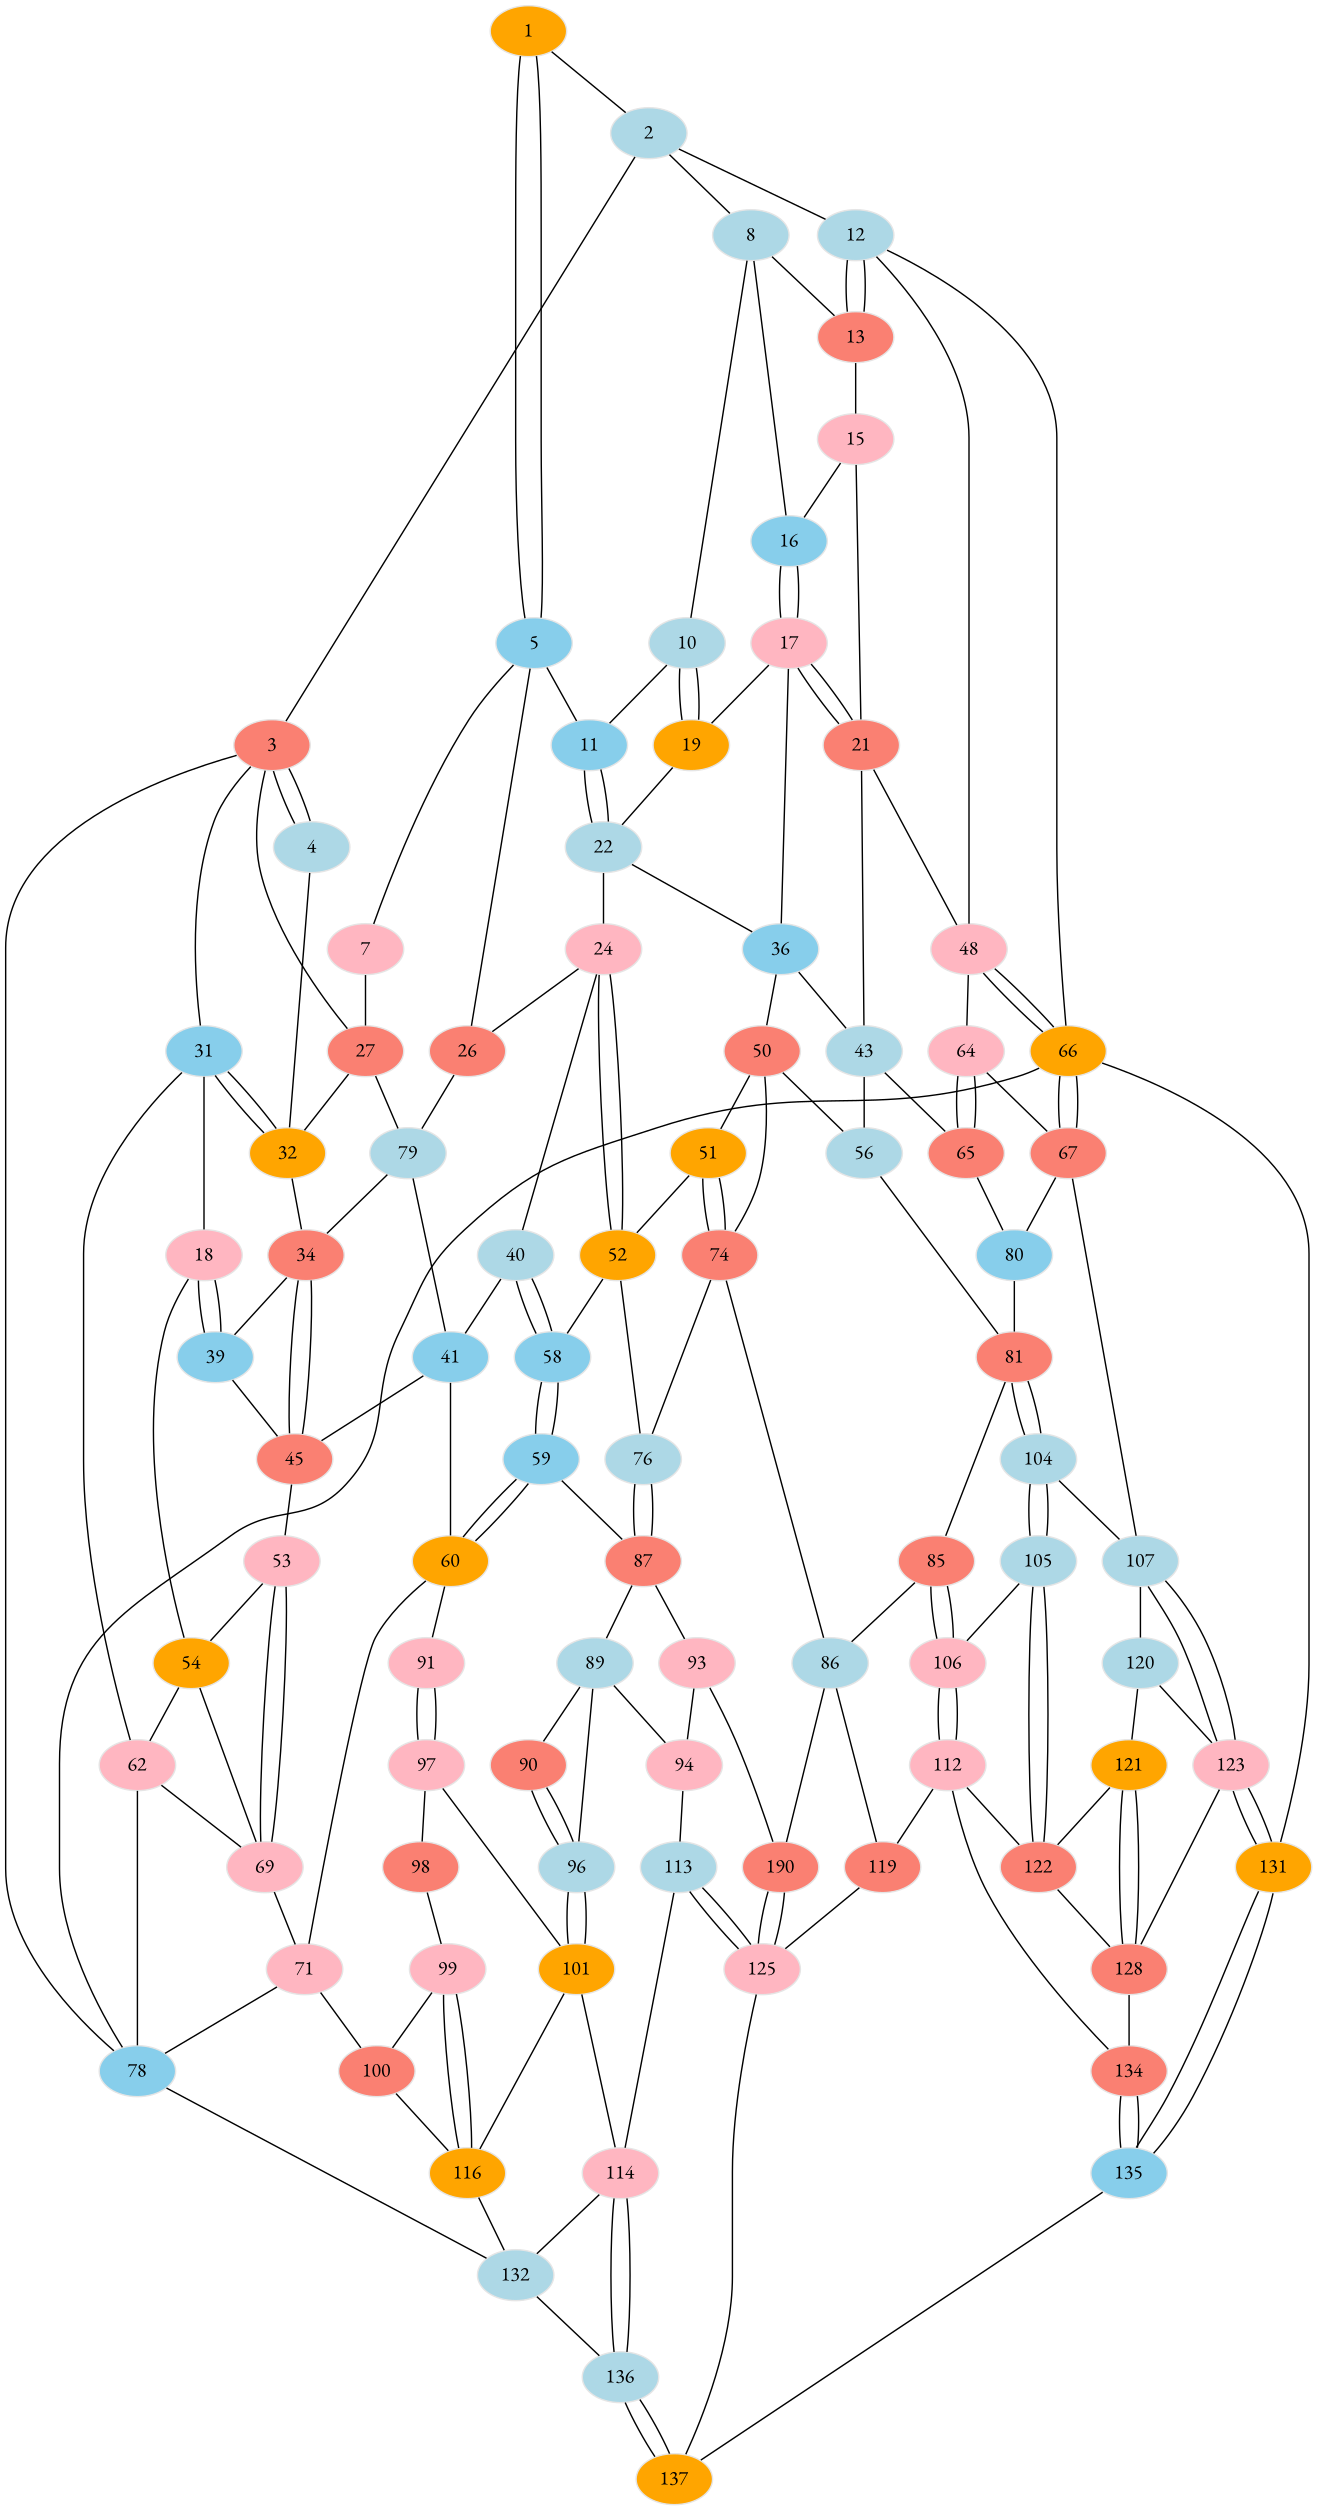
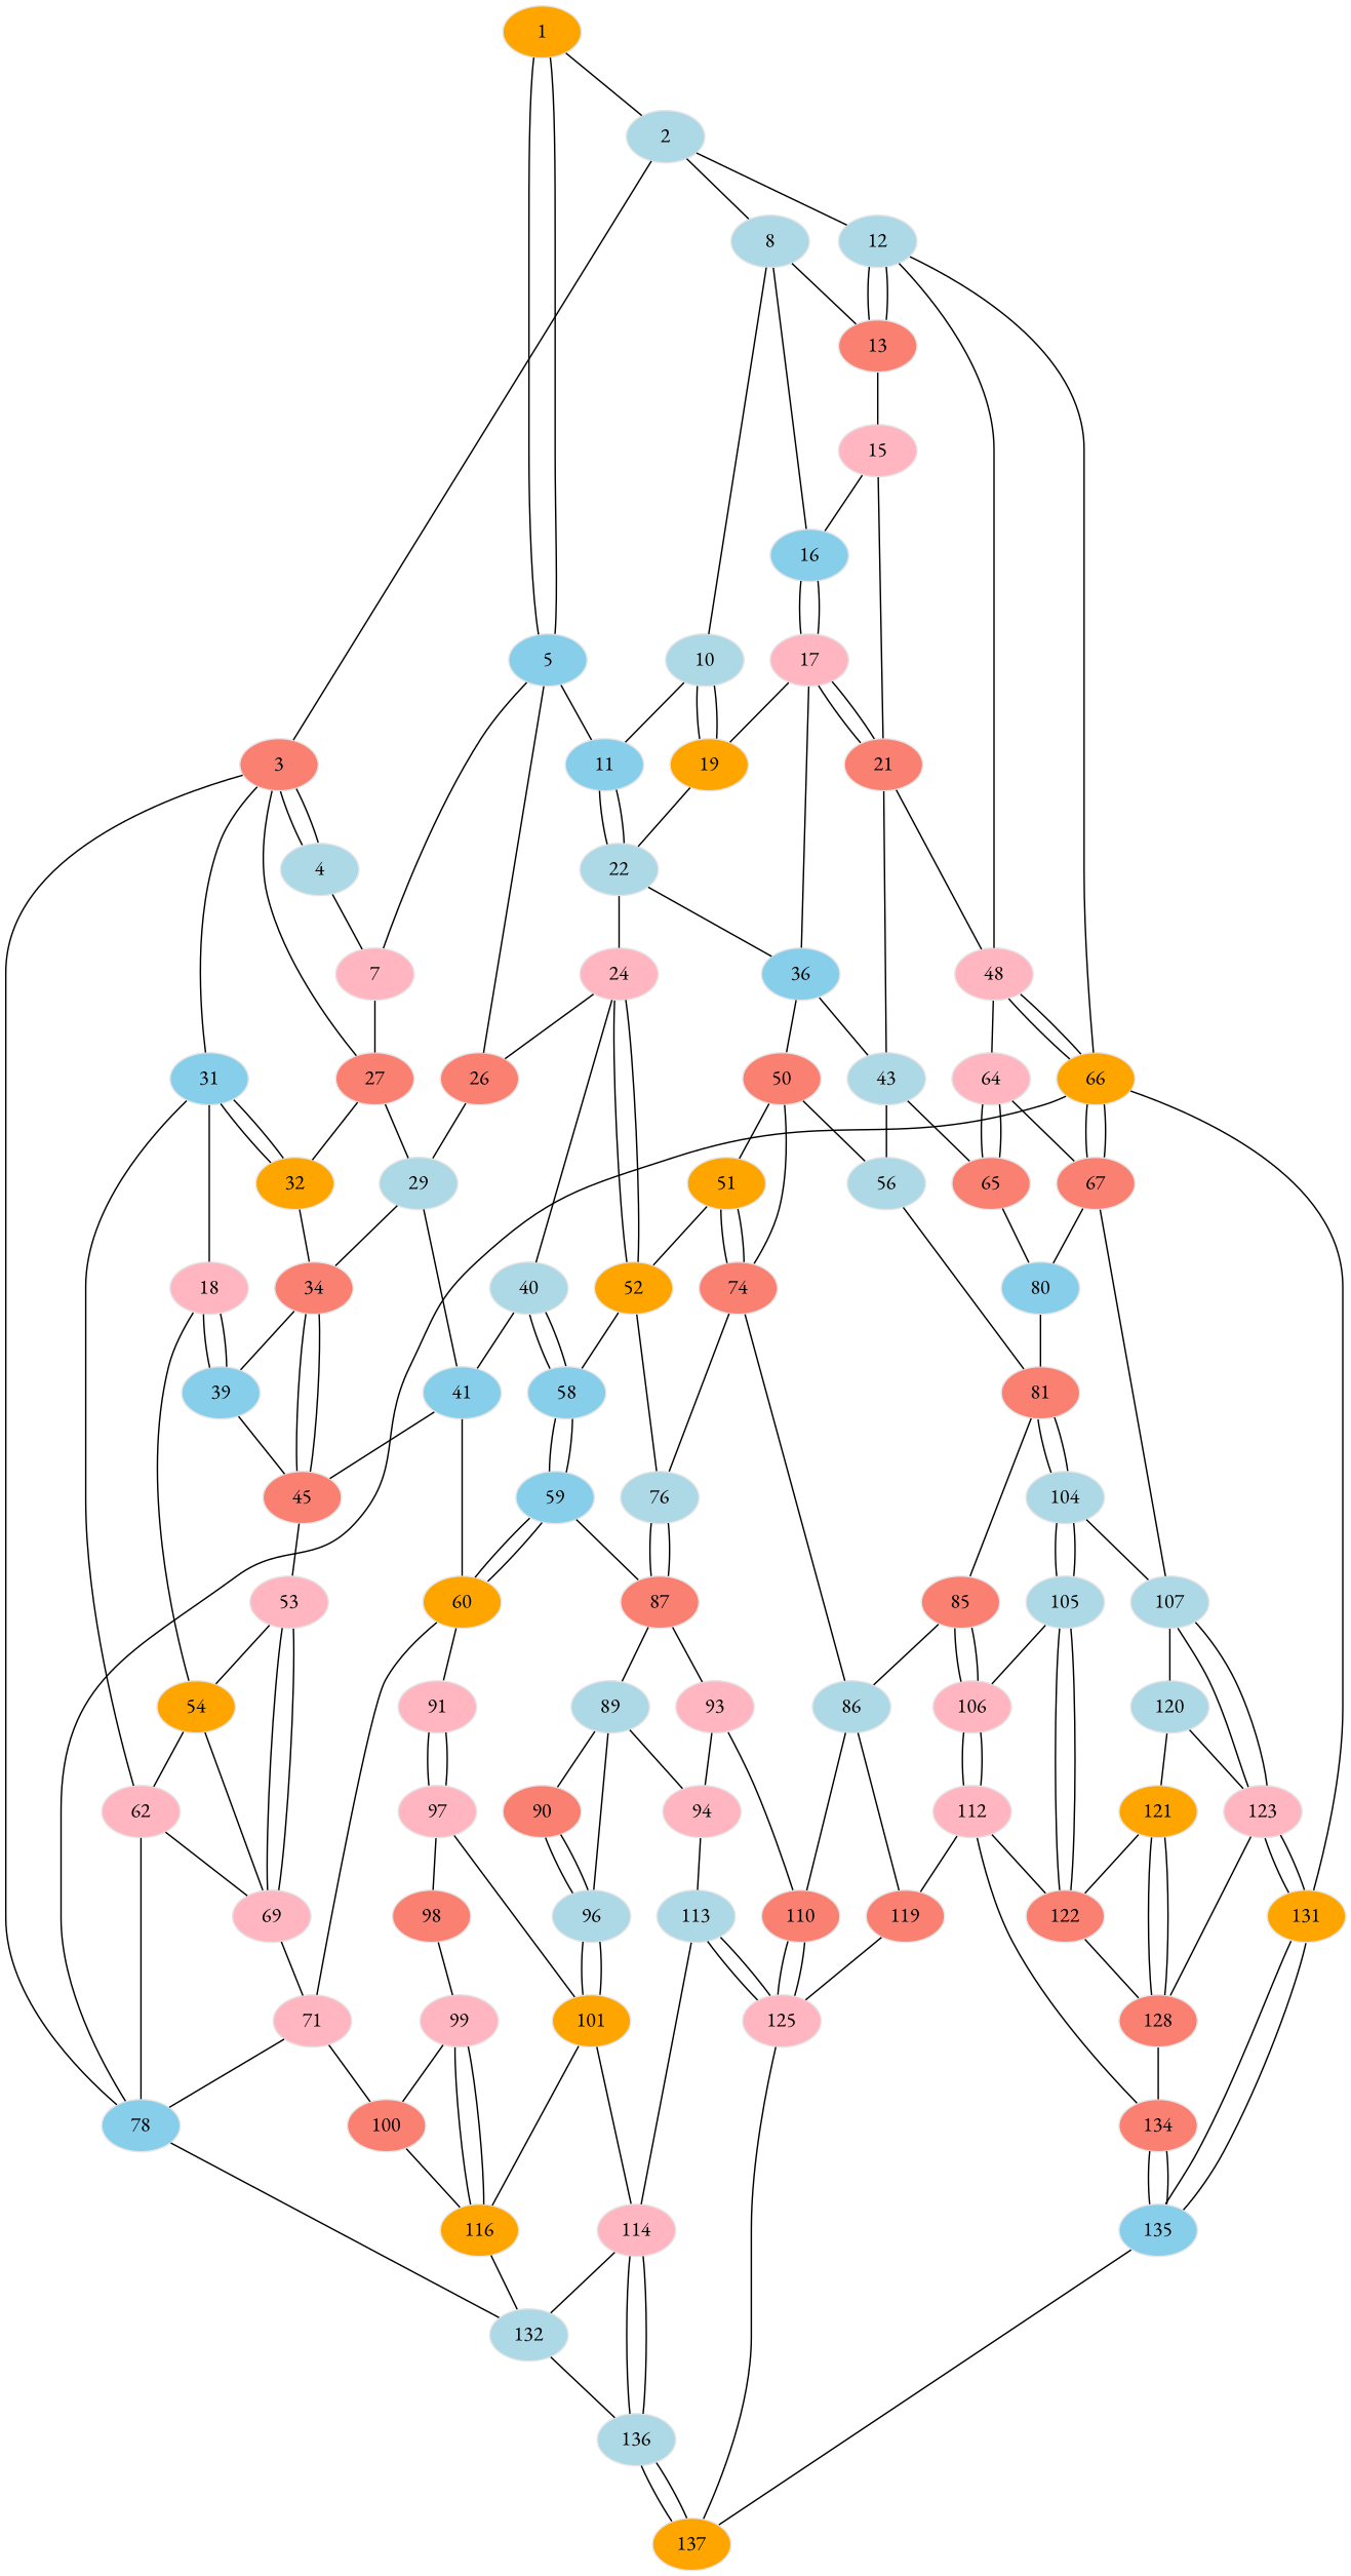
  graph {
    fontname="EB Garamond"
    node [color=gray90 fillcolor=salmon fontname="EB Garamond" style=filled]
    edge [fontname="EB Garamond"]
    1 [fillcolor=orange]
    2 [fillcolor=lightblue]
    5 [fillcolor=skyblue super="+6"]
    3 [super="+28"]
    8 [fillcolor=lightblue super="+9"]
    12 [fillcolor=lightblue]
    7 [fillcolor=lightpink]
    11 [fillcolor=skyblue]
    26
    4 [fillcolor=lightblue]
    27 [super="+30"]
    31 [fillcolor=skyblue super="+37"]
    78 [fillcolor=skyblue super="+79"]
    10 [fillcolor=lightblue]
    13 [super="+14"]
    16 [fillcolor=skyblue]
    48 [fillcolor=lightpink super="+49"]
    66 [fillcolor=orange super="+84"]
-   29 [fillcolor=lightblue super="+33" label=79]
+   29 [fillcolor=lightblue super="+33"]
    32 [fillcolor=orange]
    n21 [fillcolor=lightpink label=18]
    62 [fillcolor=lightpink super="+77"]
    132 [fillcolor=lightblue super="+133"]
    22 [fillcolor=lightblue super="+23"]
    19 [fillcolor=orange]
    15 [fillcolor=lightpink super="+20"]
    17 [fillcolor=lightpink super="+18"]
    36 [fillcolor=skyblue super="+44"]
    24 [fillcolor=lightpink super="+25"]
    64 [fillcolor=lightpink super="+68"]
    67 [super="+83"]
    131 [fillcolor=orange]
    21 [super="+42"]
    43 [fillcolor=lightblue super="+55"]
    50 [super="+57"]
    56 [fillcolor=lightblue]
    65 [super="+73"]
    40 [fillcolor=lightblue]
    52 [fillcolor=orange super="+63"]
    41 [fillcolor=skyblue super="+46"]
    58 [fillcolor=skyblue]
    76 [fillcolor=lightblue]
    34 [super="+35"]
    39 [fillcolor=skyblue]
    45 [super="+47"]
    60 [fillcolor=orange super="+70"]
    54 [fillcolor=orange super="+61"]
    69 [fillcolor=lightpink super="+72"]
    53 [fillcolor=lightpink]
    51 [fillcolor=orange]
    74 [super="+75"]
    59 [fillcolor=skyblue]
    71 [fillcolor=lightpink super="+92"]
    91 [fillcolor=lightpink]
    81 [super="+82"]
    80 [fillcolor=skyblue]
    86 [fillcolor=lightblue super="+109"]
    87 [super="+88"]
    85
    104 [fillcolor=lightblue]
    89 [fillcolor=lightblue super="+95"]
    93 [fillcolor=lightpink super="+111"]
    100
    97 [fillcolor=lightpink super="+103"]
    107 [fillcolor=lightblue super="+108"]
    135 [fillcolor=skyblue]
    120 [fillcolor=lightblue]
    123 [fillcolor=lightpink super="+124"]
    116 [fillcolor=orange super="+130"]
-   110 [label=190]
+   110
    119
    136 [fillcolor=lightblue]
    106 [fillcolor=lightpink]
    105 [fillcolor=lightblue]
    n75 [fillcolor=lightpink label=112 super="+118"]
    125 [fillcolor=lightpink super="+126"]
    90
    94 [fillcolor=lightpink super="+112"]
    96 [fillcolor=lightblue]
    113 [fillcolor=lightblue]
    101 [fillcolor=orange super="+102"]
    98
    114 [fillcolor=lightpink super="+115"]
    99 [fillcolor=lightpink]
    122 [super="+127"]
    128 [super="+129"]
    134
    121 [fillcolor=orange]
    137 [fillcolor=orange]
    1 -- 2
    1 -- 5
    1 -- 5
    2 -- 3
    2 -- 8
    2 -- 12
    5 -- 7
    5 -- 11
    5 -- 26
    3 -- 4
    3 -- 4
    3 -- 27
    3 -- 31
    3 -- 78
    8 -- 10
    8 -- 13
    8 -- 16
    12 -- 13
    12 -- 13
    12 -- 48
    12 -- 66
    7 -- 27
    11 -- 22
    11 -- 22
    26 -- 29
-   4 -- 32
+   4 -- 7
    27 -- 29
    27 -- 32
    31 -- 32
    31 -- 32
    31 -- n21
    31 -- 62
    78 -- 132
    10 -- 11
    10 -- 19
    10 -- 19
    13 -- 15 [weight=2]
    16 -- 17
    16 -- 17
    48 -- 66
    48 -- 66
    48 -- 64
    66 -- 78
    66 -- 67
    66 -- 67
    66 -- 131
    29 -- 41
    29 -- 34
    32 -- 34
    n21 -- 39
    n21 -- 39
    n21 -- 54
    62 -- 78
    62 -- 69
    132 -- 136
    22 -- 36
    22 -- 24
    19 -- 22
    15 -- 16
    15 -- 21
    17 -- 19
    17 -- 36
    17 -- 21
    17 -- 21
    36 -- 43
    36 -- 50
    24 -- 26
    24 -- 40
    24 -- 52
    24 -- 52
    64 -- 67
    64 -- 65 [weight=2]
    64 -- 65
    67 -- 80
    67 -- 107
    131 -- 135
    131 -- 135
    21 -- 48
    21 -- 43
    43 -- 56
    43 -- 65
    50 -- 56
    50 -- 51
    50 -- 74
    56 -- 81
    65 -- 80
    40 -- 41
    40 -- 58
    40 -- 58
    52 -- 58
    52 -- 76
    41 -- 45
    41 -- 60
    58 -- 59
    58 -- 59
    76 -- 87
    76 -- 87
    34 -- 39
    34 -- 45
    34 -- 45
    39 -- 45
    45 -- 53
    60 -- 71
    60 -- 91
    54 -- 62
    54 -- 69
    69 -- 71
    53 -- 54
    53 -- 69
    53 -- 69
    51 -- 52
    51 -- 74
    51 -- 74
    74 -- 76
    74 -- 86
    59 -- 60
    59 -- 60
    59 -- 87
    71 -- 78
    71 -- 100
    91 -- 97
    91 -- 97
    81 -- 85
    81 -- 104
    81 -- 104
    80 -- 81
    86 -- 110
    86 -- 119
    87 -- 89
    87 -- 93
    85 -- 86
    85 -- 106
    85 -- 106
    104 -- 107
    104 -- 105
    104 -- 105
    89 -- 90
    89 -- 94
    89 -- 96
    93 -- 110
    93 -- 94 [weight=2]
    100 -- 116
    97 -- 101
    97 -- 98 [weight=2]
    107 -- 120
    107 -- 123
    107 -- 123
    135 -- 137
    120 -- 123
    120 -- 121
    123 -- 131
    123 -- 131
    123 -- 128
    116 -- 132
    110 -- 125
    110 -- 125
    119 -- 125
    136 -- 137
    136 -- 137
    106 -- n75
    106 -- n75
    105 -- 106
    105 -- 122
    105 -- 122
    n75 -- 119
    n75 -- 122
    n75 -- 134
    125 -- 137
    90 -- 96
    90 -- 96
    94 -- 113
    96 -- 101
    96 -- 101
    113 -- 125
    113 -- 125
    113 -- 114
    101 -- 116
    101 -- 114
    98 -- 99
    114 -- 132
    114 -- 136
    114 -- 136
    99 -- 100
    99 -- 116
    99 -- 116
    122 -- 128
    128 -- 134
    134 -- 135
    134 -- 135
    121 -- 122
    121 -- 128
    121 -- 128
  }
